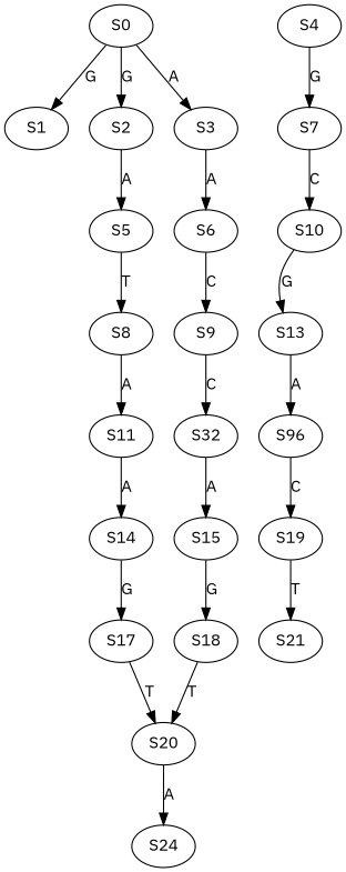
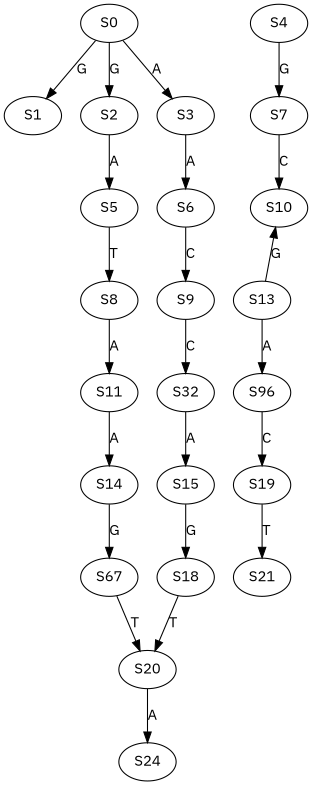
  strict digraph {
    fontname="IBM Plex Sans"
    node [fontname="IBM Plex Sans"]
    edge [fontname="IBM Plex Sans"]
    S0
    S1
    S2
    S3
    S5
    S6
    S4
    S7
    S8
    S9
    S10
    S11
    n13 [label=S32]
    S13
    S14
    S15
    n17 [label=S96]
-   S17
+   S17 [label=S67]
    S18
    S19
    S20
    S21
    n23 [label=S24]
    S0 -> S1 [label=G]
    S0 -> S2 [label=G]
    S0 -> S3 [label=A]
    S2 -> S5 [label=A]
    S3 -> S6 [label=A]
    S5 -> S8 [label=T]
    S6 -> S9 [label=C]
    S4 -> S7 [label=G]
    S7 -> S10 [label=C]
    S8 -> S11 [label=A]
    S9 -> n13 [label=C]
-   S10 -> S13 [label=G]
+   S13 -> S10 [label=G]
    S11 -> S14 [label=A]
    n13 -> S15 [label=A]
    S13 -> n17 [label=A]
    S14 -> S17 [label=G]
    S15 -> S18 [label=G]
    n17 -> S19 [label=C]
    S17 -> S20 [label=T]
    S18 -> S20 [label=T]
    S19 -> S21 [label=T]
    S20 -> n23 [label=A]
  }
